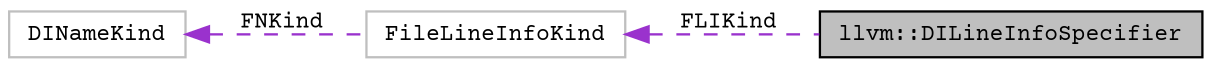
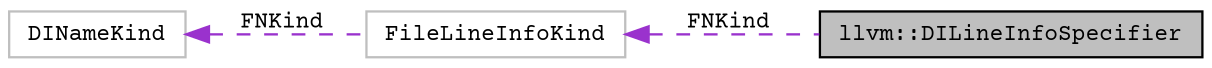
  digraph {
    fontname="Courier Prime"
    rankdir=LR
    node [color=grey75 fontname="Courier Prime" fontsize=10 shape=record]
    edge [color=darkorchid3 dir=back fontname="Courier Prime" fontsize=10 labelfontname=Helvetica labelfontsize=10 style=dashed]
    n1 [color=black fillcolor=grey75 fontcolor=black height=0.2 label="llvm::DILineInfoSpecifier" style=filled width=0.4]
    n2 [height=0.2 label=FileLineInfoKind width=0.4]
    n3 [height=0.2 label=DINameKind width=0.4]
-   n2 -> n1 [label=" FLIKind"]
+   n2 -> n1 [label=" FNKind"]
    n3 -> n2 [label=" FNKind"]
  }
